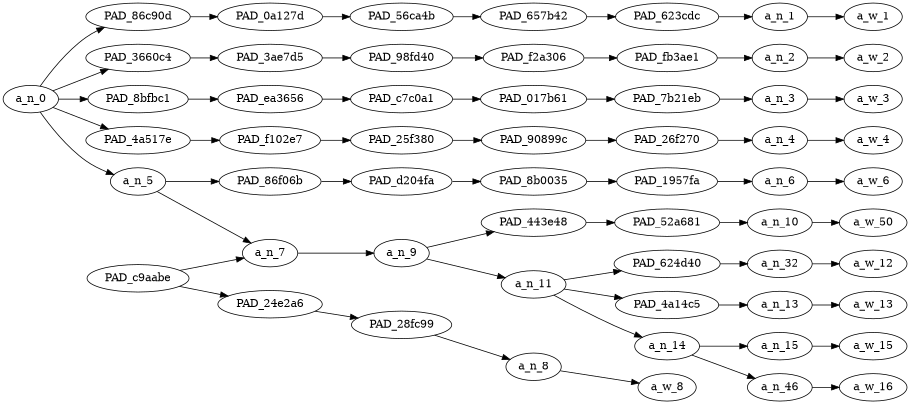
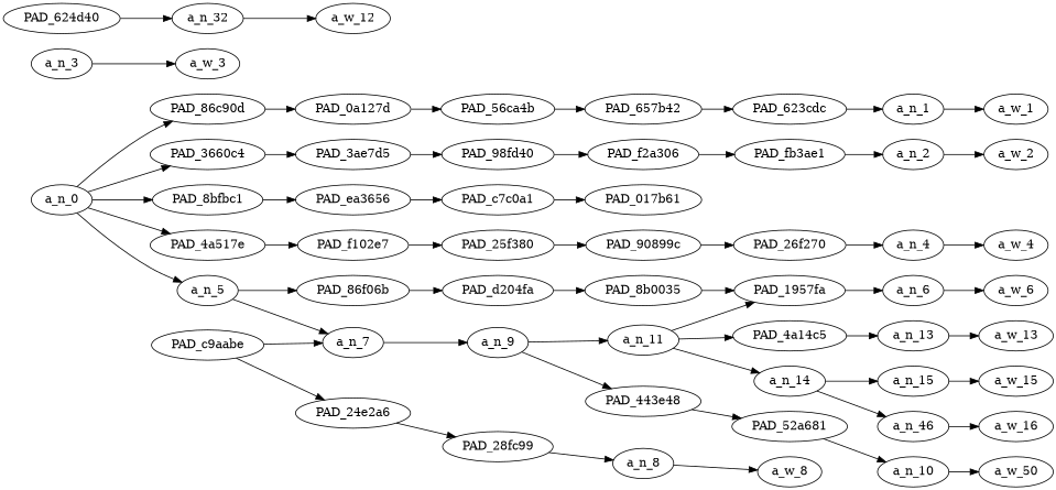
  strict digraph {
    rankdir=LR
    node [div_dir=1 index=0 level=1 text_span="[0]" value=0.03690165]
    a_n_0 [level=7 text_span="[0, 1, 2, 3, 4, 5, 6, 7, 8, 9, 10]" value=0.99999999]
    PAD_86c90d [level=6]
    PAD_3660c4 [div_dir=-1 index=1 level=6 text_span="[1]" value=0.05455695]
    PAD_8bfbc1 [index=2 level=6 text_span="[2]" value=0.03306348]
    PAD_4a517e [index=3 level=6 text_span="[3]" value=0.02777520]
    a_n_5 [index=4 level=6 text_span="[4, 5, 6, 7, 8, 9, 10]" value=0.84766124]
    PAD_0a127d [level=5]
    PAD_3ae7d5 [div_dir=-1 index=1 level=5 text_span="[1]" value=0.05455695]
    PAD_ea3656 [index=2 level=5 text_span="[2]" value=0.03306348]
    PAD_f102e7 [index=3 level=5 text_span="[3]" value=0.02777520]
    PAD_86f06b [index=4 level=5 text_span="[4]" value=0.04005772]
    a_n_7 [index=5 level=5 text_span="[5, 6, 7, 8, 9, 10]" value=0.80757921]
    PAD_56ca4b [level=4]
    PAD_98fd40 [div_dir=-1 index=1 level=4 text_span="[1]" value=0.05455695]
    PAD_c7c0a1 [index=2 level=4 text_span="[2]" value=0.03306348]
    PAD_25f380 [index=3 level=4 text_span="[3]" value=0.02777520]
    PAD_d204fa [index=4 level=4 text_span="[4]" value=0.04005772]
    a_n_9 [div_dir=-1 index=6 level=4 text_span="[6, 7, 8, 9, 10]" value=0.75371920]
    PAD_657b42 [level=3]
    PAD_623cdc [level=2]
    a_n_1
    a_w_1 [div_dir=0 level=0 value="“"]
    PAD_f2a306 [div_dir=-1 index=1 level=3 text_span="[1]" value=0.05455695]
    PAD_fb3ae1 [div_dir=-1 index=1 level=2 text_span="[1]" value=0.05455695]
    a_n_2 [div_dir=-1 index=1 text_span="[1]" value=0.05455695]
    a_w_2 [div_dir=0 index=1 level=0 text_span="[1]" value=y]
    PAD_017b61 [index=2 level=3 text_span="[2]" value=0.03306348]
-   PAD_7b21eb [index=2 level=2 text_span="[2]" value=0.03306348]
    a_n_3 [index=2 text_span="[2]" value=0.03306348]
    a_w_3 [div_dir=0 index=2 level=0 text_span="[2]" value="’"]
    PAD_90899c [index=3 level=3 text_span="[3]" value=0.02777520]
    PAD_26f270 [index=3 level=2 text_span="[3]" value=0.02777520]
    a_n_4 [index=3 text_span="[3]" value=0.02777520]
    a_w_4 [div_dir=0 index=3 level=0 text_span="[3]" value=all]
    PAD_8b0035 [index=4 level=3 text_span="[4]" value=0.04005772]
    PAD_c9aabe [index=5 level=4 text_span="[5]" value=0.05384637]
    PAD_24e2a6 [index=5 level=3 text_span="[5]" value=0.05384637]
    PAD_443e48 [index=6 level=3 text_span="[6]" value=0.18829210]
    a_n_11 [div_dir=-1 index=7 level=3 text_span="[7, 8, 9, 10]" value=0.56540706]
    PAD_1957fa [index=4 level=2 text_span="[4]" value=0.04005772]
    a_n_6 [index=4 text_span="[4]" value=0.04005772]
    a_w_6 [div_dir=0 index=4 level=0 text_span="[4]" value=got]
    PAD_28fc99 [index=5 level=2 text_span="[5]" value=0.05384637]
    PAD_52a681 [index=6 level=2 text_span="[6]" value=0.18829210]
    PAD_624d40 [div_dir=-1 index=7 level=2 text_span="[7]" value=0.28142070]
    PAD_4a14c5 [index=8 level=2 text_span="[8]" value=0.03748878]
    a_n_14 [index=9 level=2 text_span="[9, 10]" value=0.24641918]
    a_n_8 [index=5 text_span="[5]" value=0.05384637]
    a_w_8 [div_dir=0 index=5 level=0 text_span="[5]" value=everybody]
    a_n_10 [index=6 text_span="[6]" value=0.18829210]
    n51 [div_dir=-1 index=7 label=a_n_32 text_span="[7]" value=0.28142070]
    a_n_13 [index=8 text_span="[8]" value=0.03748878]
    a_n_15 [index=9 text_span="[9]" value=0.08587726]
    n54 [index=10 label=a_n_46 text_span="[10]" value=0.16028049]
    n55 [div_dir=0 index=6 label=a_w_50 level=0 text_span="[6]" value=infiltrating]
    a_w_12 [div_dir=0 index=7 level=0 text_span="[7]" value=negroes]
    a_w_13 [div_dir=0 index=8 level=0 text_span="[8]" value="”"]
    a_w_15 [div_dir=0 index=9 level=0 text_span="[9]" value=nicki]
    a_w_16 [div_dir=0 index=10 level=0 text_span="[10]" value=minaj]
    a_n_0 -> PAD_86c90d
    a_n_0 -> PAD_3660c4
    a_n_0 -> PAD_8bfbc1
    a_n_0 -> PAD_4a517e
    a_n_0 -> a_n_5
    PAD_86c90d -> PAD_0a127d
    PAD_3660c4 -> PAD_3ae7d5
    PAD_8bfbc1 -> PAD_ea3656
    PAD_4a517e -> PAD_f102e7
    a_n_5 -> PAD_86f06b
    a_n_5 -> a_n_7
    PAD_0a127d -> PAD_56ca4b
    PAD_3ae7d5 -> PAD_98fd40
    PAD_ea3656 -> PAD_c7c0a1
    PAD_f102e7 -> PAD_25f380
    PAD_86f06b -> PAD_d204fa
    a_n_7 -> a_n_9
    PAD_56ca4b -> PAD_657b42
    PAD_98fd40 -> PAD_f2a306
    PAD_c7c0a1 -> PAD_017b61
    PAD_25f380 -> PAD_90899c
    PAD_d204fa -> PAD_8b0035
    a_n_9 -> PAD_443e48
    a_n_9 -> a_n_11
    PAD_657b42 -> PAD_623cdc
    PAD_623cdc -> a_n_1
    a_n_1 -> a_w_1
    PAD_f2a306 -> PAD_fb3ae1
    PAD_fb3ae1 -> a_n_2
    a_n_2 -> a_w_2
-   PAD_017b61 -> PAD_7b21eb
-   PAD_7b21eb -> a_n_3
    a_n_3 -> a_w_3
    PAD_90899c -> PAD_26f270
    PAD_26f270 -> a_n_4
    a_n_4 -> a_w_4
    PAD_8b0035 -> PAD_1957fa
    PAD_c9aabe -> a_n_7
    PAD_c9aabe -> PAD_24e2a6
    PAD_24e2a6 -> PAD_28fc99
    PAD_443e48 -> PAD_52a681
-   a_n_11 -> PAD_624d40
+   a_n_11 -> PAD_1957fa
    a_n_11 -> PAD_4a14c5
    a_n_11 -> a_n_14
    PAD_1957fa -> a_n_6
    a_n_6 -> a_w_6
    PAD_28fc99 -> a_n_8
    PAD_52a681 -> a_n_10
    PAD_624d40 -> n51
    PAD_4a14c5 -> a_n_13
    a_n_14 -> a_n_15
    a_n_14 -> n54
    a_n_8 -> a_w_8
    a_n_10 -> n55
    n51 -> a_w_12
    a_n_13 -> a_w_13
    a_n_15 -> a_w_15
    n54 -> a_w_16
  }
